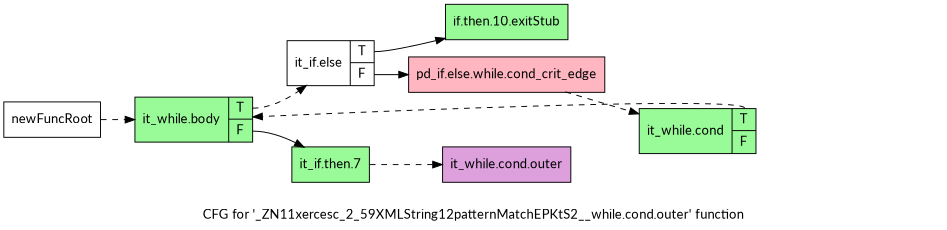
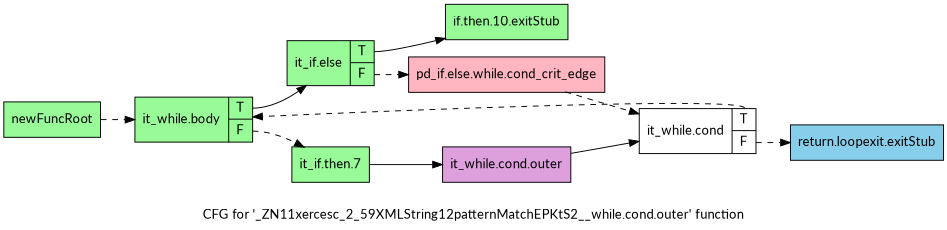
  digraph {
    fontname=Lato
    label="CFG for '_ZN11xercesc_2_59XMLString12patternMatchEPKtS2__while.cond.outer' function"
    rankdir=LR
    node [fillcolor=palegreen fontname=Lato shape=record style=filled]
    edge [fontname=Lato style=dashed]
-   n1 [fillcolor=white label="{newFuncRoot}"]
+   n1 [label="{newFuncRoot}"]
    n2 [label="{it_while.body|{<s0>T|<s1>F}}"]
    n3 [fillcolor=plum label="{it_while.cond.outer}"]
-   n4 [label="{it_while.cond|{<s0>T|<s1>F}}"]
+   n4 [fillcolor=white label="{it_while.cond|{<s0>T|<s1>F}}"]
+   n5 [fillcolor=skyblue label="{return.loopexit.exitStub}"]
    n6 [label="{if.then.10.exitStub}"]
-   n7 [fillcolor=white label="{it_if.else|{<s0>T|<s1>F}}"]
+   n7 [label="{it_if.else|{<s0>T|<s1>F}}"]
    n8 [label="{it_if.then.7}"]
    n9 [fillcolor=lightpink label="{pd_if.else.while.cond_crit_edge}"]
    n1 -> n2
-   n2 -> n7 [tailport=s0]
-   n2 -> n8 [style=solid tailport=s1]
+   n2 -> n7 [style=solid tailport=s0]
+   n2 -> n8 [tailport=s1]
+   n3 -> n4 [style=solid]
    n4 -> n2 [tailport=s0]
+   n4 -> n5 [tailport=s1]
    n7 -> n6 [style=solid tailport=s0]
-   n7 -> n9 [style=solid tailport=s1]
-   n8 -> n3
+   n7 -> n9 [tailport=s1]
+   n8 -> n3 [style=solid]
    n9 -> n4
  }
